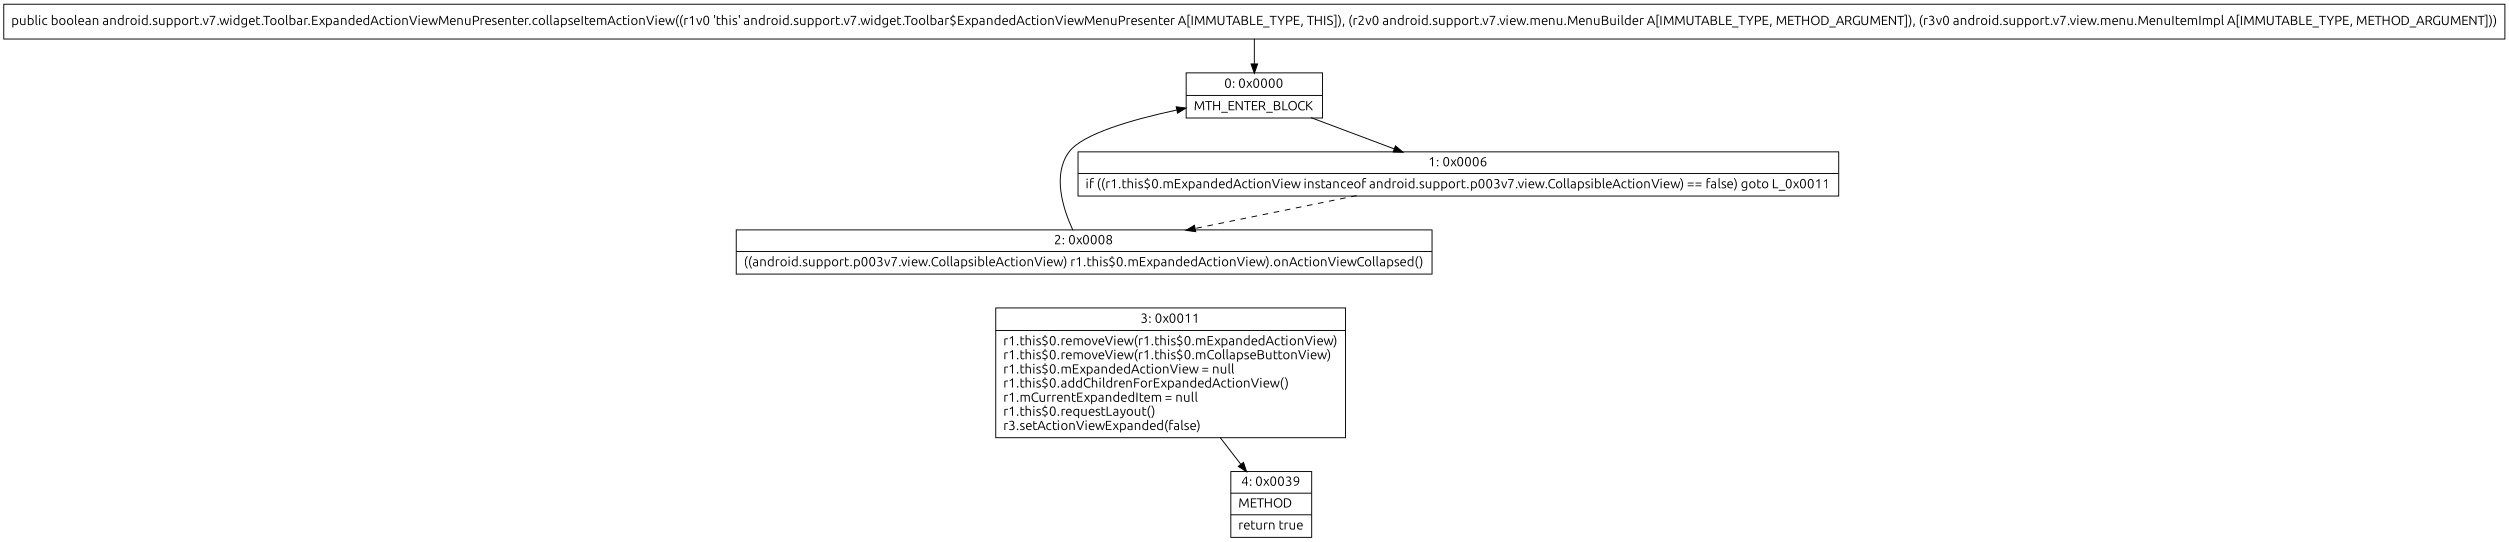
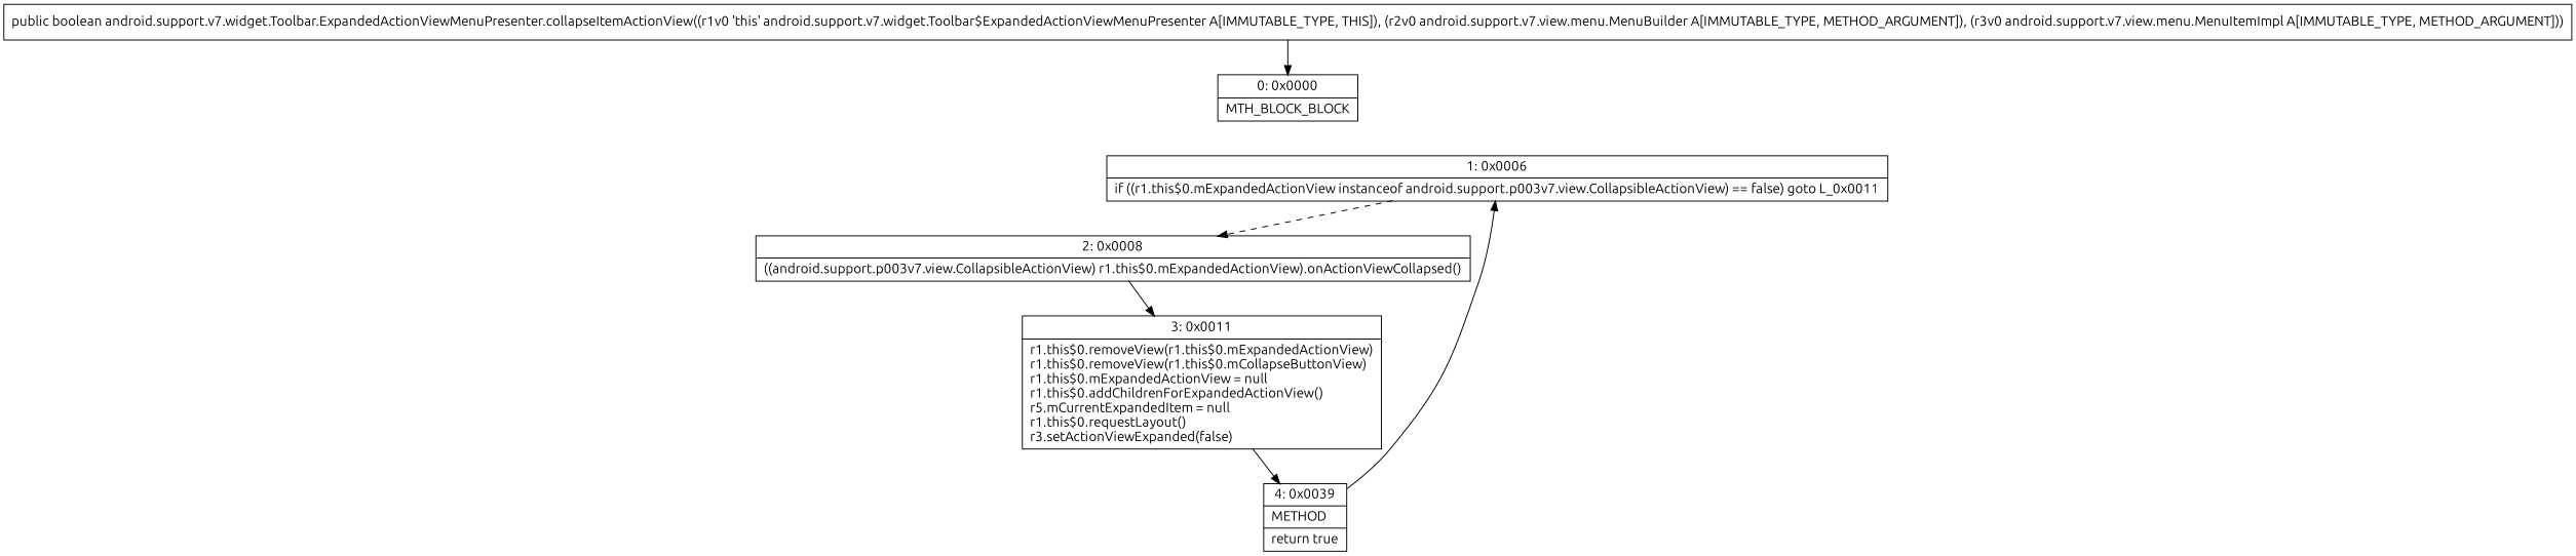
  digraph {
    fontname=Ubuntu
    node [fontname=Ubuntu shape=record]
    edge [fontname=Ubuntu]
-   n1 [label="{0\:\ 0x0000|MTH_ENTER_BLOCK\l}"]
+   n1 [label="{0\:\ 0x0000|MTH_BLOCK_BLOCK\l}"]
    n2 [label="{1\:\ 0x0006|if ((r1.this$0.mExpandedActionView instanceof android.support.p003v7.view.CollapsibleActionView) == false) goto L_0x0011\l}"]
    n3 [label="{2\:\ 0x0008|((android.support.p003v7.view.CollapsibleActionView) r1.this$0.mExpandedActionView).onActionViewCollapsed()\l}"]
-   n4 [label="{3\:\ 0x0011|r1.this$0.removeView(r1.this$0.mExpandedActionView)\lr1.this$0.removeView(r1.this$0.mCollapseButtonView)\lr1.this$0.mExpandedActionView = null\lr1.this$0.addChildrenForExpandedActionView()\lr1.mCurrentExpandedItem = null\lr1.this$0.requestLayout()\lr3.setActionViewExpanded(false)\l}"]
+   n4 [label="{3\:\ 0x0011|r1.this$0.removeView(r1.this$0.mExpandedActionView)\lr1.this$0.removeView(r1.this$0.mCollapseButtonView)\lr1.this$0.mExpandedActionView = null\lr1.this$0.addChildrenForExpandedActionView()\lr5.mCurrentExpandedItem = null\lr1.this$0.requestLayout()\lr3.setActionViewExpanded(false)\l}"]
    n5 [label="{4\:\ 0x0039|METHOD\l|return true\l}"]
    n6 [label="{public boolean android.support.v7.widget.Toolbar.ExpandedActionViewMenuPresenter.collapseItemActionView((r1v0 'this' android.support.v7.widget.Toolbar$ExpandedActionViewMenuPresenter A[IMMUTABLE_TYPE, THIS]), (r2v0 android.support.v7.view.menu.MenuBuilder A[IMMUTABLE_TYPE, METHOD_ARGUMENT]), (r3v0 android.support.v7.view.menu.MenuItemImpl A[IMMUTABLE_TYPE, METHOD_ARGUMENT])) }"]
-   n1 -> n2
+   n5 -> n2
    n2 -> n3 [style=dashed]
-   n3 -> n1
+   n3 -> n4
    n4 -> n5
    n6 -> n1
  }
